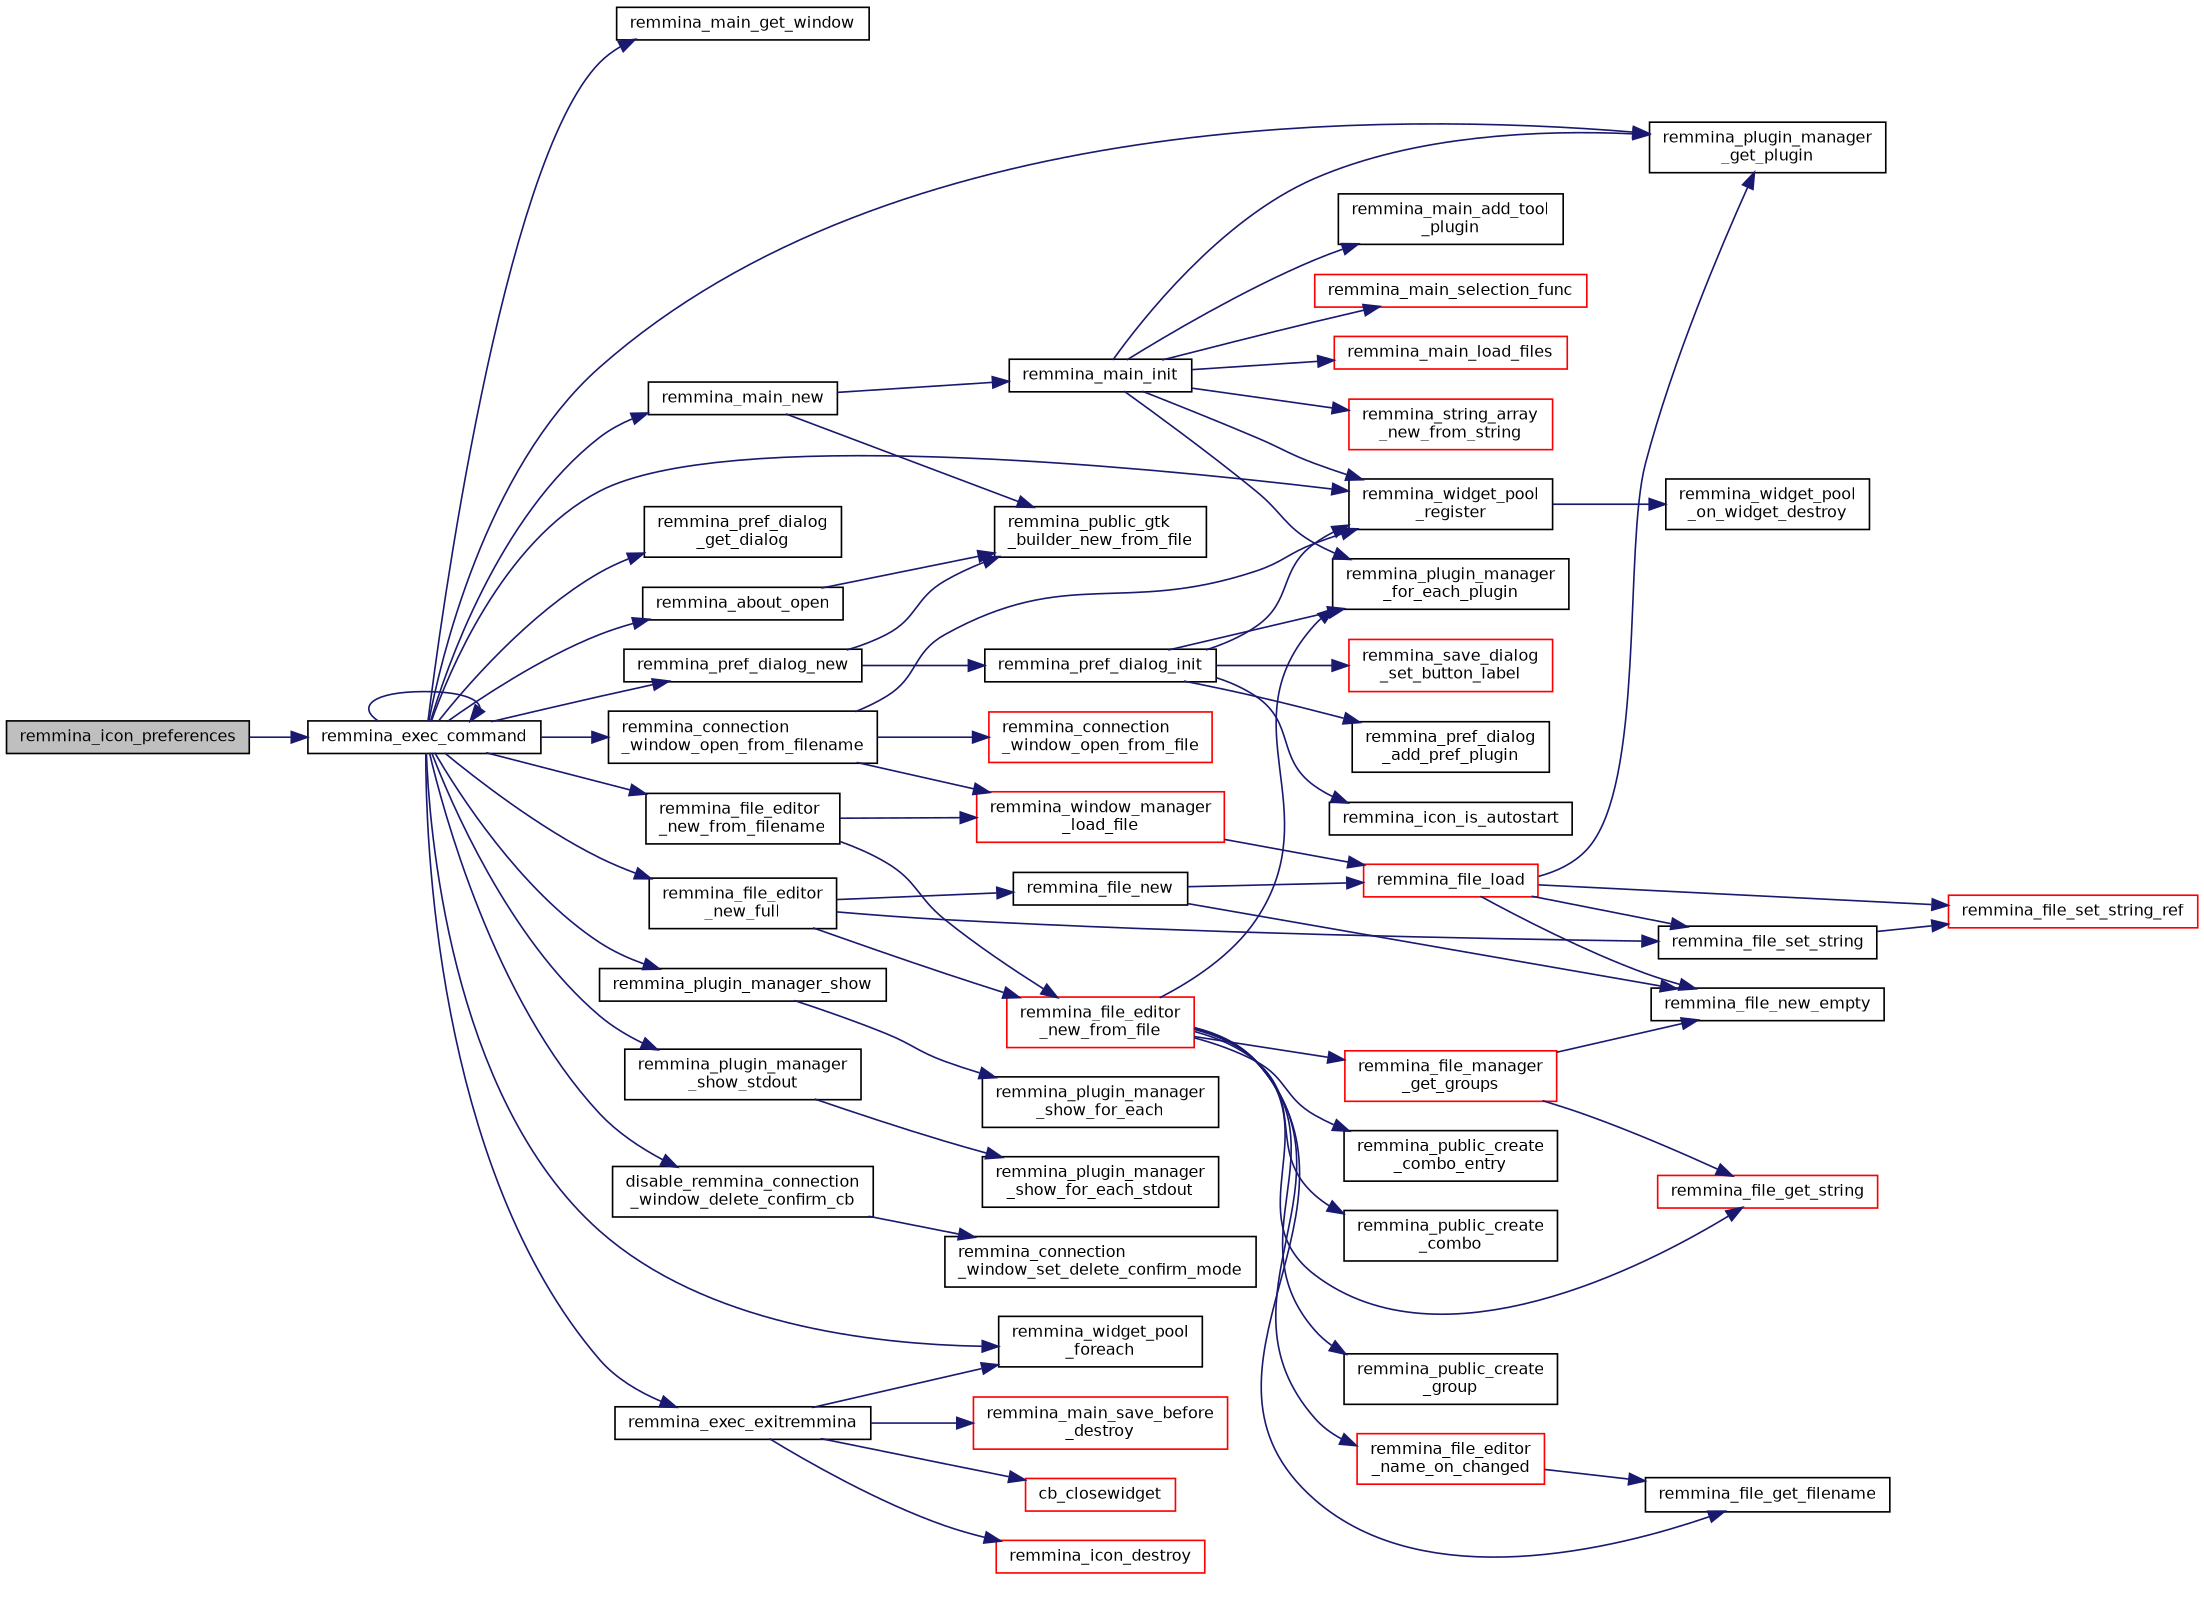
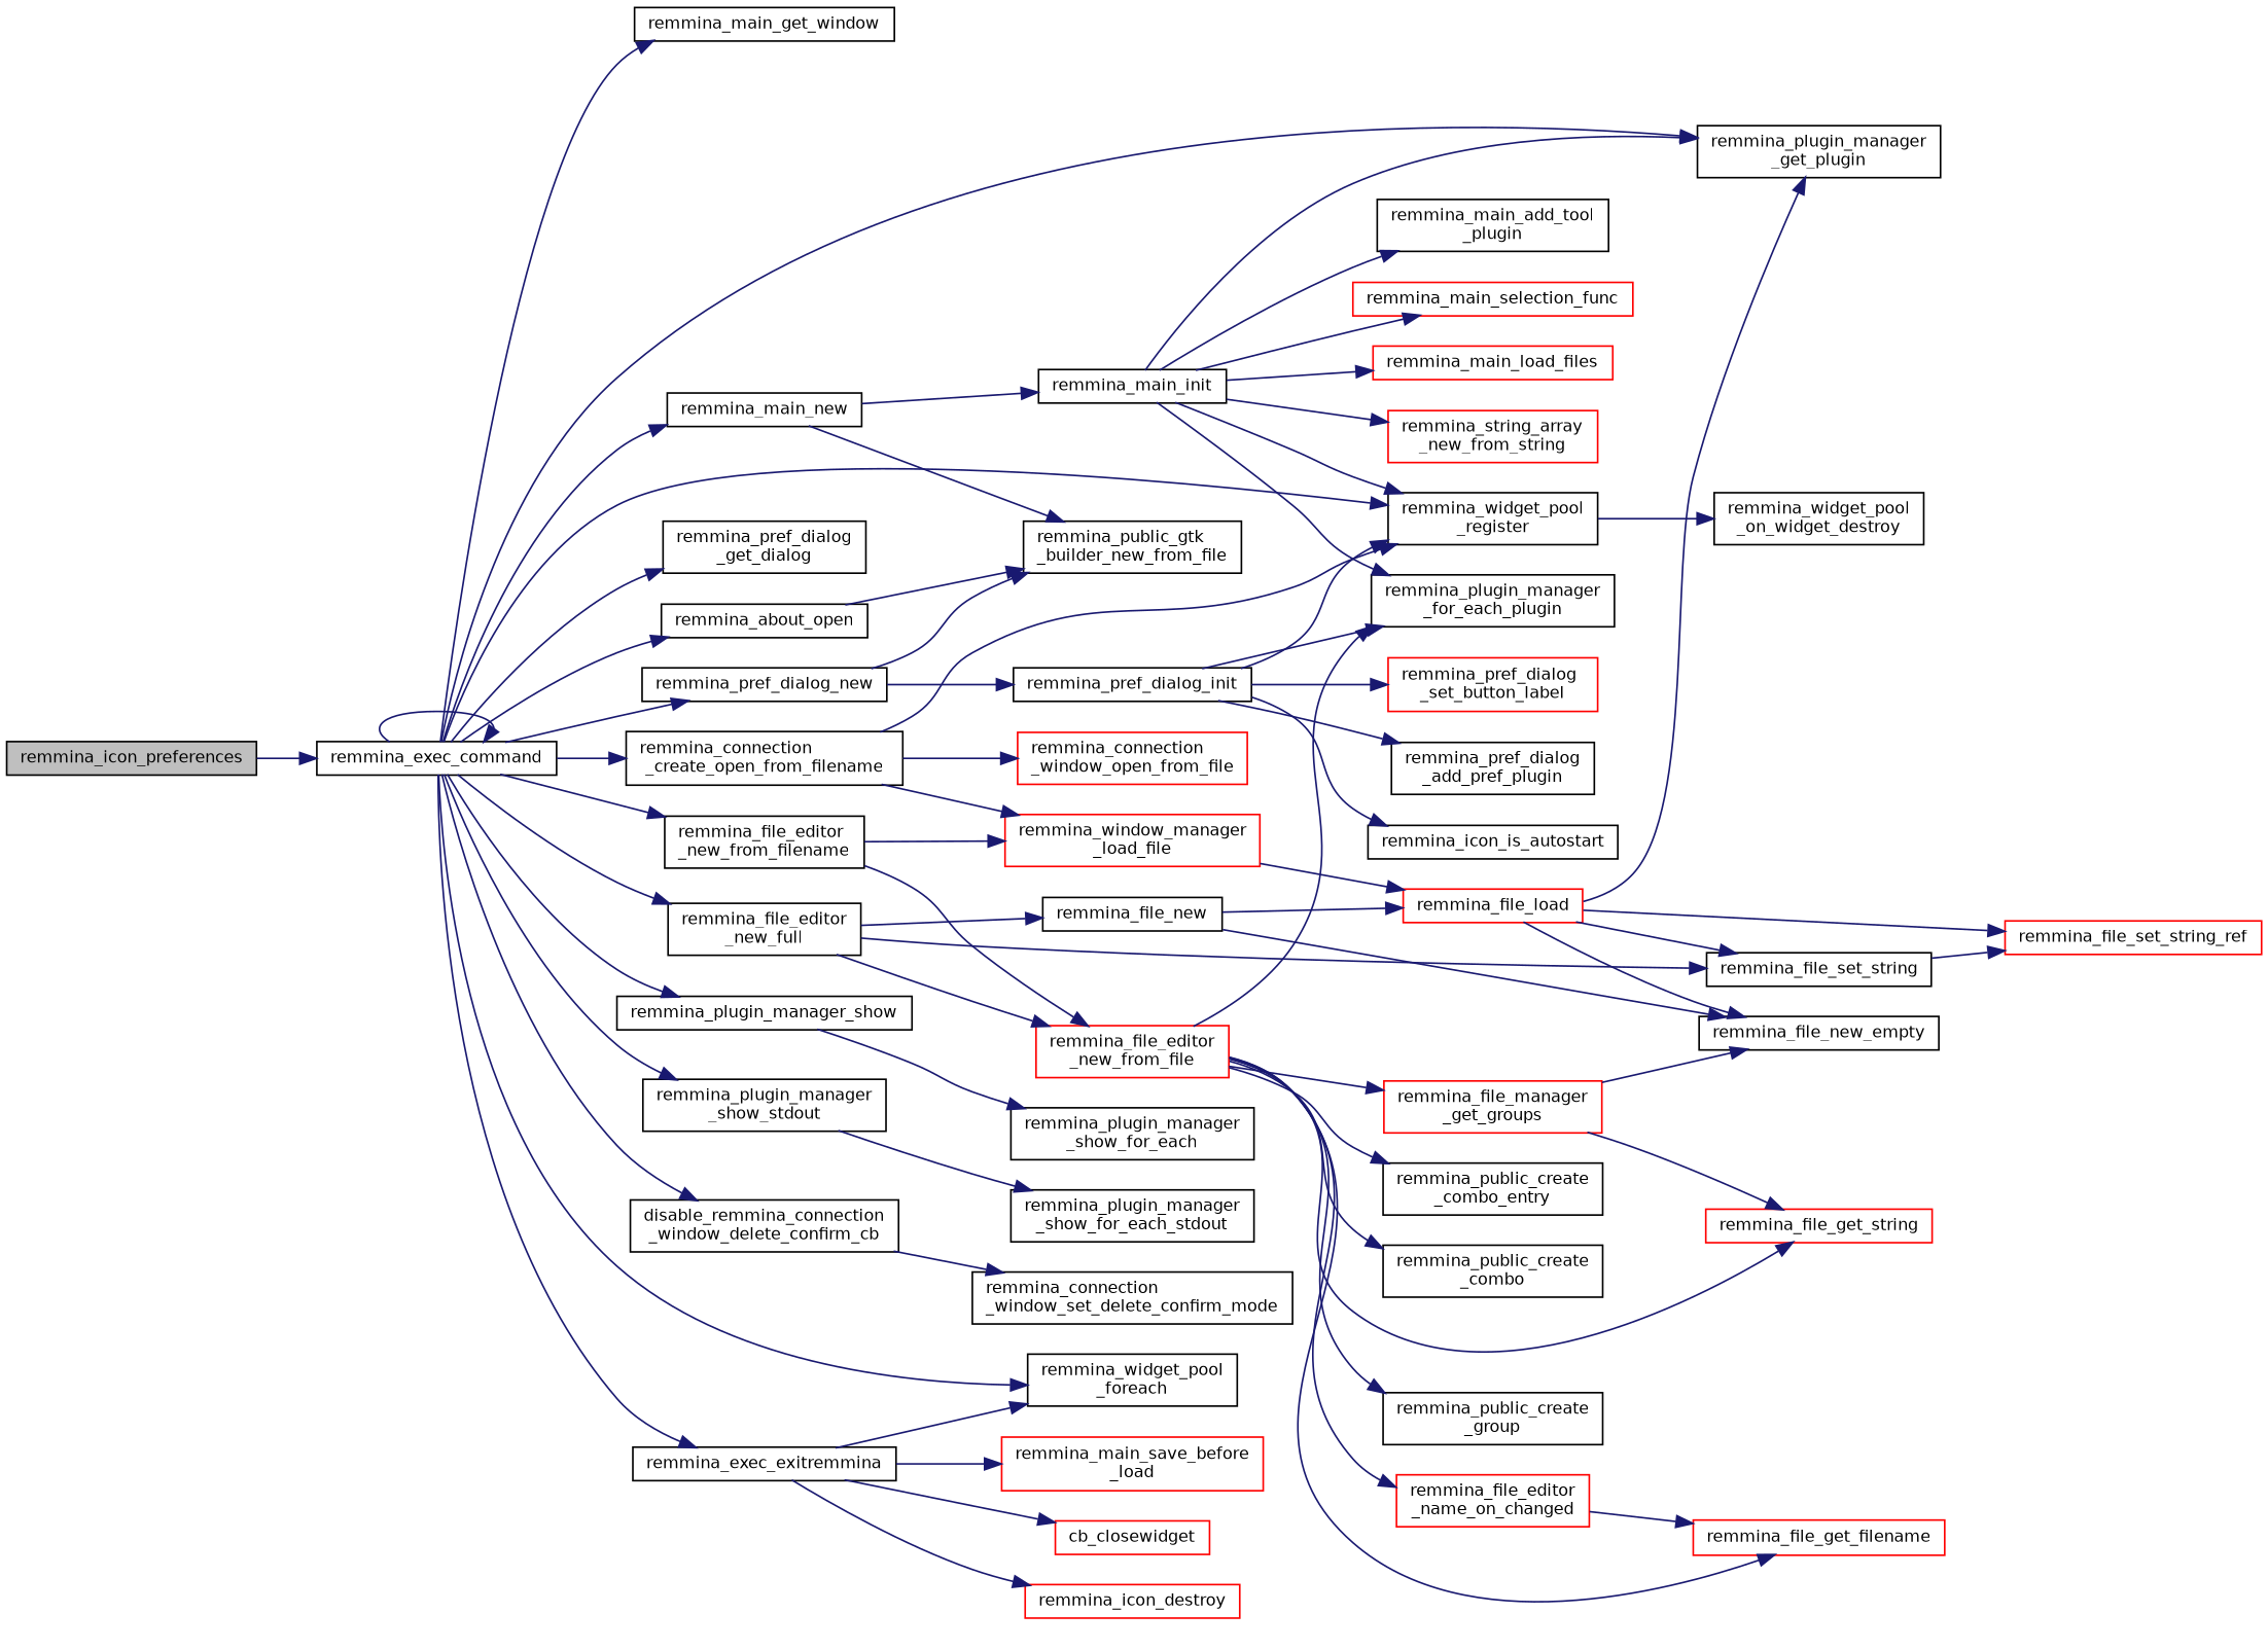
  digraph {
    rankdir=LR
    node [color=black fillcolor=white fontname=Helvetica fontsize=10 shape=record style=filled]
    edge [color=midnightblue fontname=Helvetica fontsize=10 labelfontname=Helvetica labelfontsize=10 style=solid]
    n1 [fillcolor=grey75 fontcolor=black height=0.2 label=remmina_icon_preferences width=0.4]
    n2 [height=0.2 label=remmina_exec_command width=0.4]
    n3 [height=0.2 label=remmina_main_get_window width=0.4]
    n4 [height=0.2 label=remmina_main_new width=0.4]
    n5 [height=0.2 label="remmina_plugin_manager\l_get_plugin" width=0.4]
    n6 [height=0.2 label="remmina_widget_pool\l_register" width=0.4]
    n7 [height=0.2 label="remmina_pref_dialog\l_get_dialog" width=0.4]
    n8 [height=0.2 label=remmina_pref_dialog_new width=0.4]
    n9 [height=0.2 label="remmina_file_editor\l_new_full" width=0.4]
-   n10 [height=0.2 label="remmina_connection\l_window_open_from_filename" width=0.4]
+   n10 [height=0.2 label="remmina_connection\l_create_open_from_filename" width=0.4]
    n11 [height=0.2 label="remmina_file_editor\l_new_from_filename" width=0.4]
    n12 [height=0.2 label=remmina_about_open width=0.4]
    n13 [height=0.2 label=remmina_plugin_manager_show width=0.4]
    n14 [height=0.2 label="remmina_plugin_manager\l_show_stdout" width=0.4]
    n15 [height=0.2 label="remmina_widget_pool\l_foreach" width=0.4]
    n16 [height=0.2 label="disable_remmina_connection\l_window_delete_confirm_cb" width=0.4]
    n17 [height=0.2 label=remmina_exec_exitremmina width=0.4]
    n18 [height=0.2 label="remmina_public_gtk\l_builder_new_from_file" width=0.4]
    n19 [height=0.2 label=remmina_main_init width=0.4]
    n20 [height=0.2 label="remmina_widget_pool\l_on_widget_destroy" width=0.4]
    n21 [height=0.2 label=remmina_pref_dialog_init width=0.4]
    n22 [height=0.2 label=remmina_file_new width=0.4]
    n23 [height=0.2 label=remmina_file_set_string width=0.4]
    n24 [color=red height=0.2 label="remmina_file_editor\l_new_from_file" width=0.4]
    n25 [color=red height=0.2 label="remmina_window_manager\l_load_file" width=0.4]
    n26 [color=red height=0.2 label="remmina_connection\l_window_open_from_file" width=0.4]
    n27 [height=0.2 label="remmina_plugin_manager\l_show_for_each" width=0.4]
    n28 [height=0.2 label="remmina_plugin_manager\l_show_for_each_stdout" width=0.4]
    n29 [height=0.2 label="remmina_connection\l_window_set_delete_confirm_mode" width=0.4]
-   n30 [color=red height=0.2 label="remmina_main_save_before\l_destroy" width=0.4]
+   n30 [color=red height=0.2 label="remmina_main_save_before\l_load" width=0.4]
    n31 [color=red height=0.2 label=cb_closewidget width=0.4]
    n32 [color=red height=0.2 label=remmina_icon_destroy width=0.4]
    n33 [color=red height=0.2 label="remmina_string_array\l_new_from_string" width=0.4]
    n34 [height=0.2 label="remmina_plugin_manager\l_for_each_plugin" width=0.4]
    n35 [height=0.2 label="remmina_main_add_tool\l_plugin" width=0.4]
    n36 [color=red height=0.2 label=remmina_main_selection_func width=0.4]
    n37 [color=red height=0.2 label=remmina_main_load_files width=0.4]
    n38 [height=0.2 label=remmina_icon_is_autostart width=0.4]
-   n39 [color=red height=0.2 label="remmina_save_dialog\l_set_button_label" width=0.4]
+   n39 [color=red height=0.2 label="remmina_pref_dialog\l_set_button_label" width=0.4]
    n40 [height=0.2 label="remmina_pref_dialog\l_add_pref_plugin" width=0.4]
    n41 [color=red height=0.2 label=remmina_file_load width=0.4]
    n42 [height=0.2 label=remmina_file_new_empty width=0.4]
    n43 [color=red height=0.2 label=remmina_file_set_string_ref width=0.4]
-   n44 [height=0.2 label=remmina_file_get_filename width=0.4]
+   n44 [color=red height=0.2 label=remmina_file_get_filename width=0.4]
    n45 [height=0.2 label="remmina_public_create\l_group" width=0.4]
    n46 [color=red height=0.2 label="remmina_file_editor\l_name_on_changed" width=0.4]
    n47 [color=red height=0.2 label=remmina_file_get_string width=0.4]
    n48 [color=red height=0.2 label="remmina_file_manager\l_get_groups" width=0.4]
    n49 [height=0.2 label="remmina_public_create\l_combo_entry" width=0.4]
    n50 [height=0.2 label="remmina_public_create\l_combo" width=0.4]
    n1 -> n2
    n2 -> n2
    n2 -> n3
    n2 -> n4
    n2 -> n5
    n2 -> n6
    n2 -> n7
    n2 -> n8
    n2 -> n9
    n2 -> n10
    n2 -> n11
    n2 -> n12
    n2 -> n13
    n2 -> n14
    n2 -> n15
    n2 -> n16
    n2 -> n17
    n4 -> n18
    n4 -> n19
    n6 -> n20
    n8 -> n18
    n8 -> n21
    n9 -> n22
    n9 -> n23
    n9 -> n24
    n10 -> n6
    n10 -> n25
    n10 -> n26
    n11 -> n24
    n11 -> n25
    n12 -> n18
    n13 -> n27
    n14 -> n28
    n16 -> n29
    n17 -> n15
    n17 -> n30
    n17 -> n31
    n17 -> n32
    n19 -> n5
    n19 -> n6
    n19 -> n33
    n19 -> n34
    n19 -> n35
    n19 -> n36
    n19 -> n37
    n21 -> n6
    n21 -> n34
    n21 -> n38
    n21 -> n39
    n21 -> n40
    n22 -> n41
    n22 -> n42
    n23 -> n43
    n24 -> n34
    n24 -> n44
    n24 -> n45
    n24 -> n46
    n24 -> n47
    n24 -> n48
    n24 -> n49
    n24 -> n50
    n25 -> n41
    n41 -> n5
    n41 -> n23
    n41 -> n42
    n41 -> n43
    n46 -> n44
    n48 -> n42
    n48 -> n47
  }
